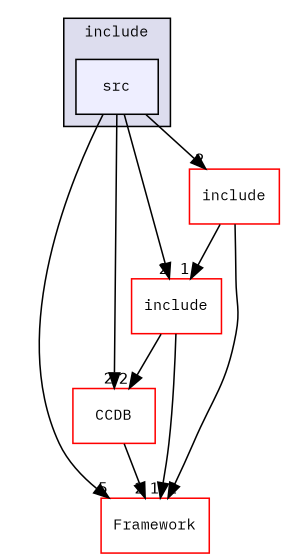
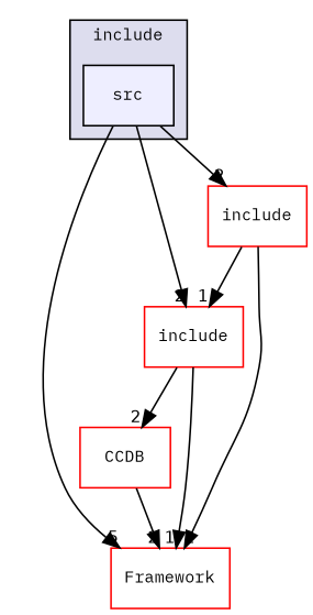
  digraph {
    compound=true
    fontname="IBM Plex Mono"
    node [fontname="IBM Plex Mono" fontsize=10 shape=box color=red]
    edge [fontname="IBM Plex Mono" headlabel=2 labeldistance=1.5 labelfontname=Helvetica labelfontsize=10]
    n1 [fillcolor="#eeeeff" label=src pencolor=black style=filled color=""]
    n2 [label=CCDB]
    n3 [label=include]
    n4 [label=Framework]
    n5 [label=include]
    subgraph cluster_1 {
      bgcolor="#ddddee"
      fontsize=10
      label=include
      pencolor=black
      n1
    }
-   n1 -> n2
    n1 -> n3
    n1 -> n4 [headlabel=5]
    n1 -> n5
    n2 -> n4
    n3 -> n4
    n3 -> n5 [headlabel=1]
    n5 -> n2
    n5 -> n4 [headlabel=1]
  }
